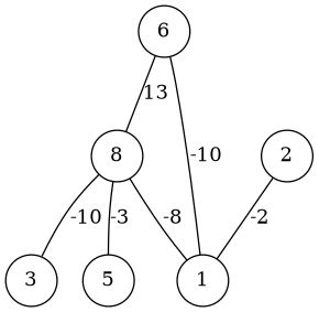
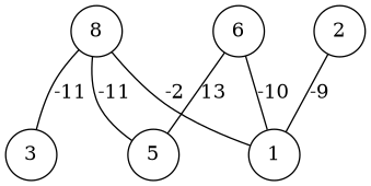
  graph {
    fontname="Helvetica,Arial,sans-serif"
    node [shape=circle]
    n1 [label=8]
    1
    3
    5
    6
    2
-   n1 -- 1 [label=-8]
-   n1 -- 3 [label=-10]
-   n1 -- 5 [label=-3]
+   n1 -- 1 [label=-2]
+   n1 -- 3 [label=-11]
+   n1 -- 5 [label=-11]
    6 -- 1 [label=-10]
-   6 -- n1 [label=13]
-   2 -- 1 [label=-2]
+   6 -- 5 [label=13]
+   2 -- 1 [label=-9]
  }
